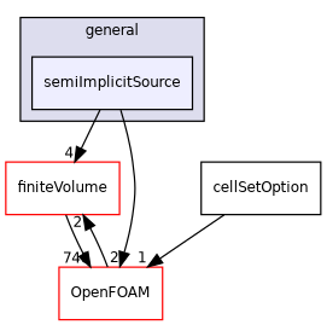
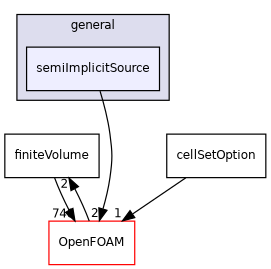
  digraph {
    compound=true
    node [fontname=Helvetica fontsize=10 shape=box]
    edge [headlabel=2 labeldistance=1.5 labelfontname=Helvetica labelfontsize=10]
    n1 [fillcolor="#eeeeff" label=semiImplicitSource pencolor=black style=filled]
-   n2 [color=red label=finiteVolume]
+   n2 [color=black label=finiteVolume]
    n3 [color=red label=OpenFOAM]
    n4 [label=cellSetOption]
    subgraph cluster_1 {
      bgcolor="#ddddee"
      fontname=Helvetica
      fontsize=10
      label=general
      pencolor=black
      n1
    }
-   n1 -> n2 [headlabel=4]
    n1 -> n3
    n2 -> n3 [headlabel=746]
    n3 -> n2
    n4 -> n3 [headlabel=1]
  }
